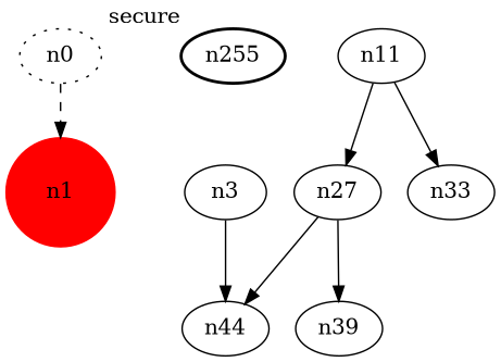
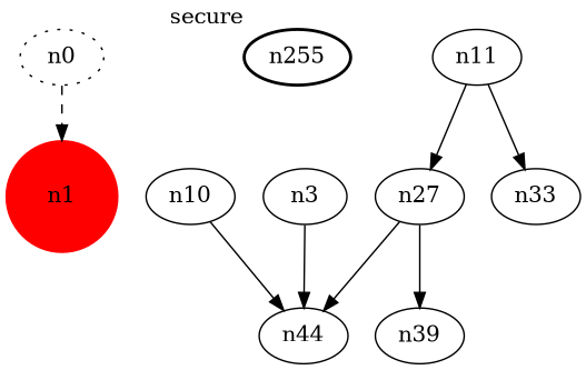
  digraph {
    fontcolor=blue
    rankdir=TB
    n0 [fillcolor="#123456" style=dotted]
    n1 [color=red height=1 style=filled width=1]
    n255 [style=bold xlabel=secure]
    n22 [label=n27]
    n11
    n33
    n44
    n39
+   "n1󠁎0"
    n3
    n0 -> n1 [style=dashed]
    n22 -> n44
    n22 -> n39
    n11 -> n22
    n11 -> n33
+   "n1󠁎0" -> n44
    n3 -> n44
  }
